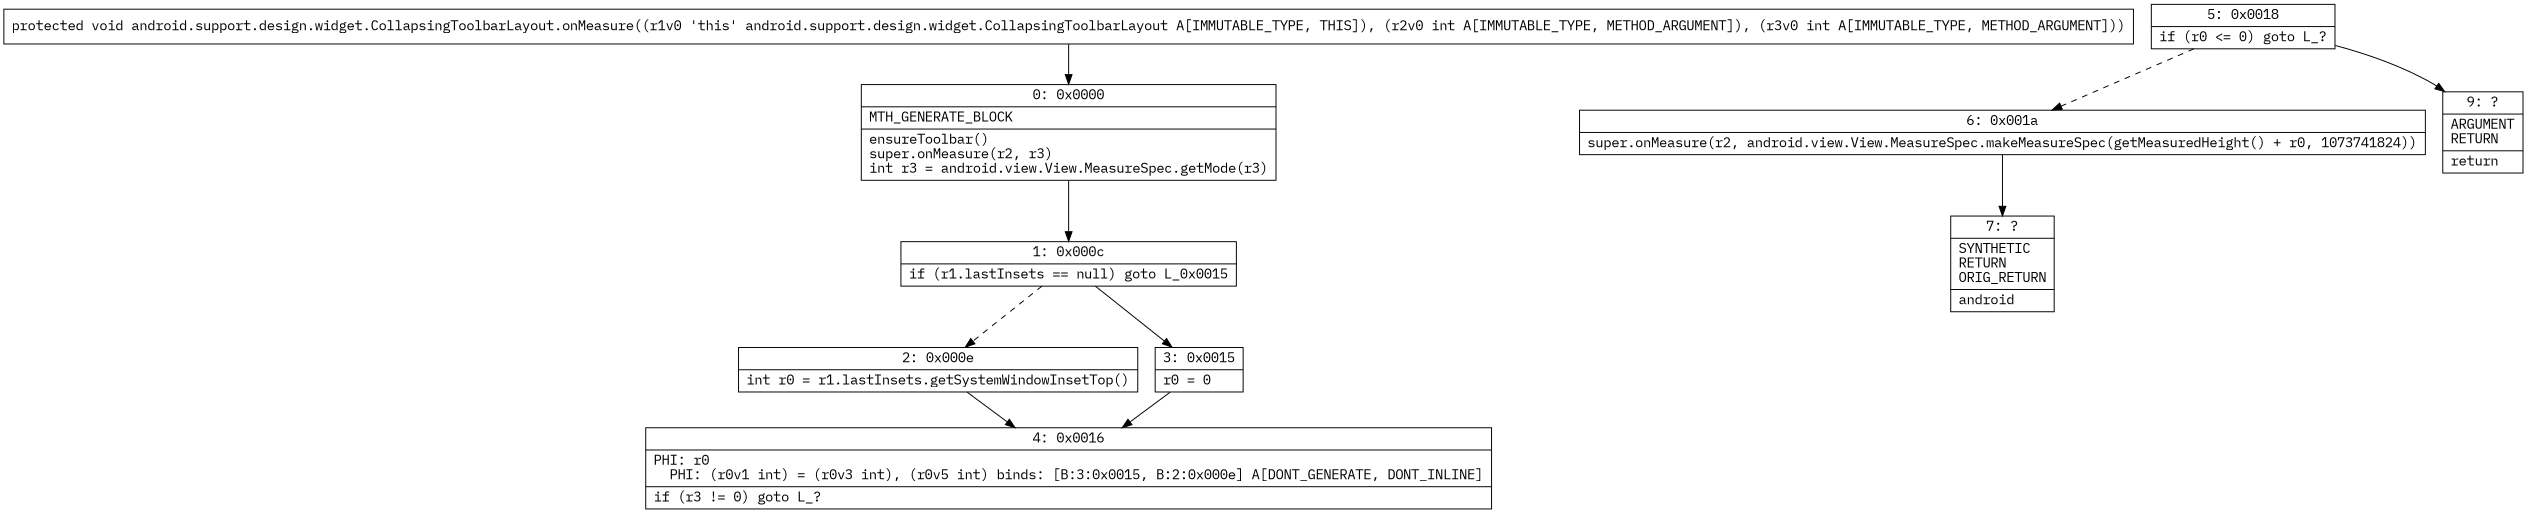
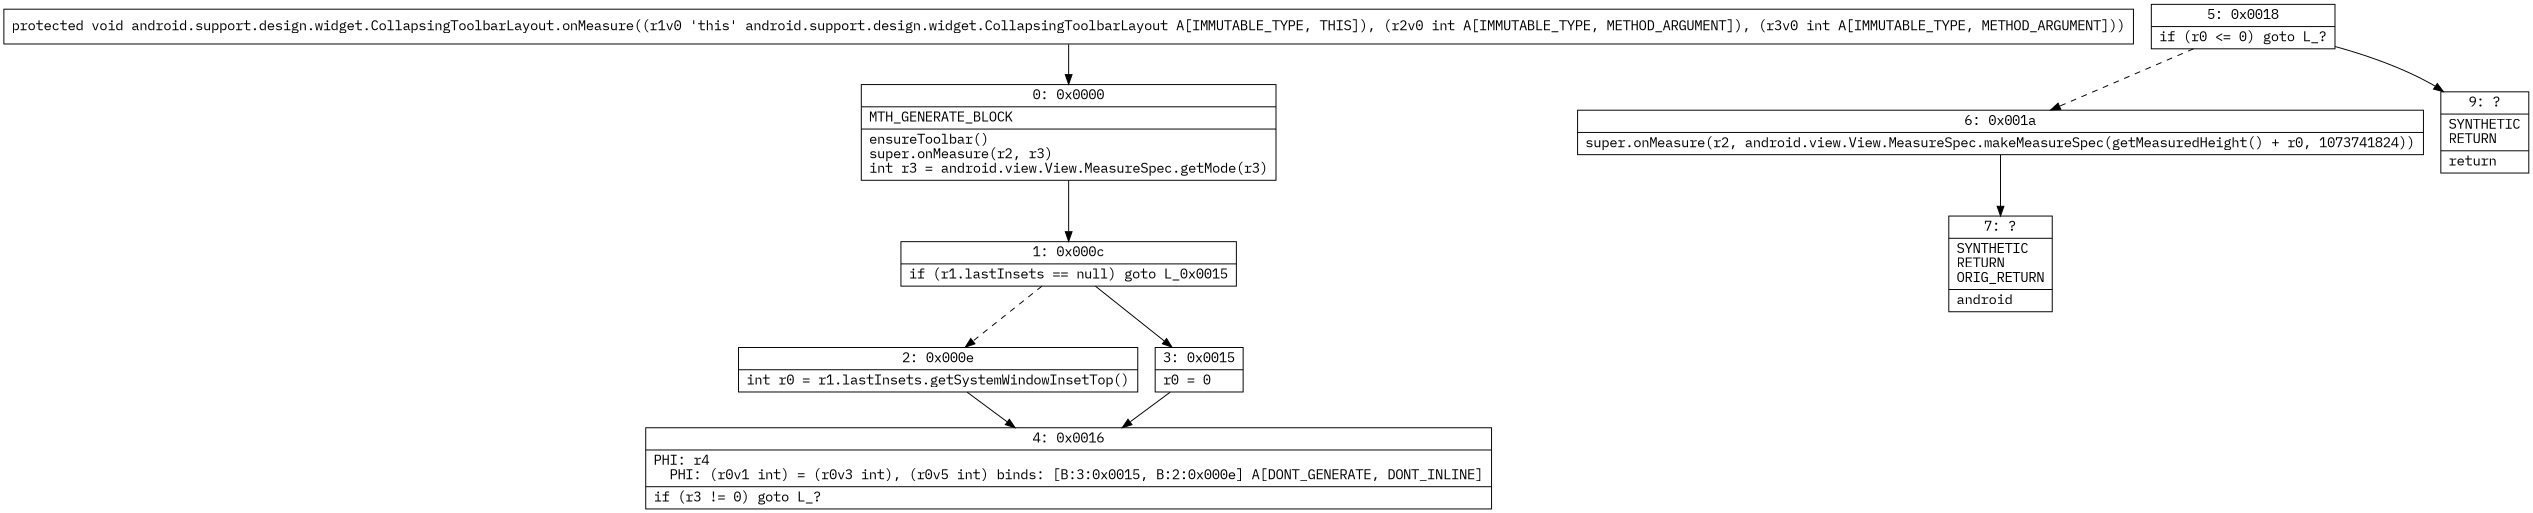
  digraph {
    fontname="IBM Plex Mono"
    node [fontname="IBM Plex Mono" shape=record]
    edge [fontname="IBM Plex Mono"]
    n1 [label="{0\:\ 0x0000|MTH_GENERATE_BLOCK\l|ensureToolbar()\lsuper.onMeasure(r2, r3)\lint r3 = android.view.View.MeasureSpec.getMode(r3)\l}"]
    n2 [label="{1\:\ 0x000c|if (r1.lastInsets == null) goto L_0x0015\l}"]
    n3 [label="{2\:\ 0x000e|int r0 = r1.lastInsets.getSystemWindowInsetTop()\l}"]
    n4 [label="{3\:\ 0x0015|r0 = 0\l}"]
-   n5 [label="{4\:\ 0x0016|PHI: r0 \l  PHI: (r0v1 int) = (r0v3 int), (r0v5 int) binds: [B:3:0x0015, B:2:0x000e] A[DONT_GENERATE, DONT_INLINE]\l|if (r3 != 0) goto L_?\l}"]
+   n5 [label="{4\:\ 0x0016|PHI: r4 \l  PHI: (r0v1 int) = (r0v3 int), (r0v5 int) binds: [B:3:0x0015, B:2:0x000e] A[DONT_GENERATE, DONT_INLINE]\l|if (r3 != 0) goto L_?\l}"]
    n6 [label="{5\:\ 0x0018|if (r0 \<= 0) goto L_?\l}"]
    n7 [label="{6\:\ 0x001a|super.onMeasure(r2, android.view.View.MeasureSpec.makeMeasureSpec(getMeasuredHeight() + r0, 1073741824))\l}"]
-   n8 [label="{9\:\ ?|ARGUMENT\lRETURN\l|return\l}"]
+   n8 [label="{9\:\ ?|SYNTHETIC\lRETURN\l|return\l}"]
    n9 [label="{7\:\ ?|SYNTHETIC\lRETURN\lORIG_RETURN\l|android\l}"]
    n10 [label="{protected void android.support.design.widget.CollapsingToolbarLayout.onMeasure((r1v0 'this' android.support.design.widget.CollapsingToolbarLayout A[IMMUTABLE_TYPE, THIS]), (r2v0 int A[IMMUTABLE_TYPE, METHOD_ARGUMENT]), (r3v0 int A[IMMUTABLE_TYPE, METHOD_ARGUMENT])) }"]
    n1 -> n2
    n2 -> n3 [style=dashed]
    n2 -> n4
    n3 -> n5
    n4 -> n5
    n6 -> n7 [style=dashed]
    n6 -> n8
    n7 -> n9
    n10 -> n1
  }
